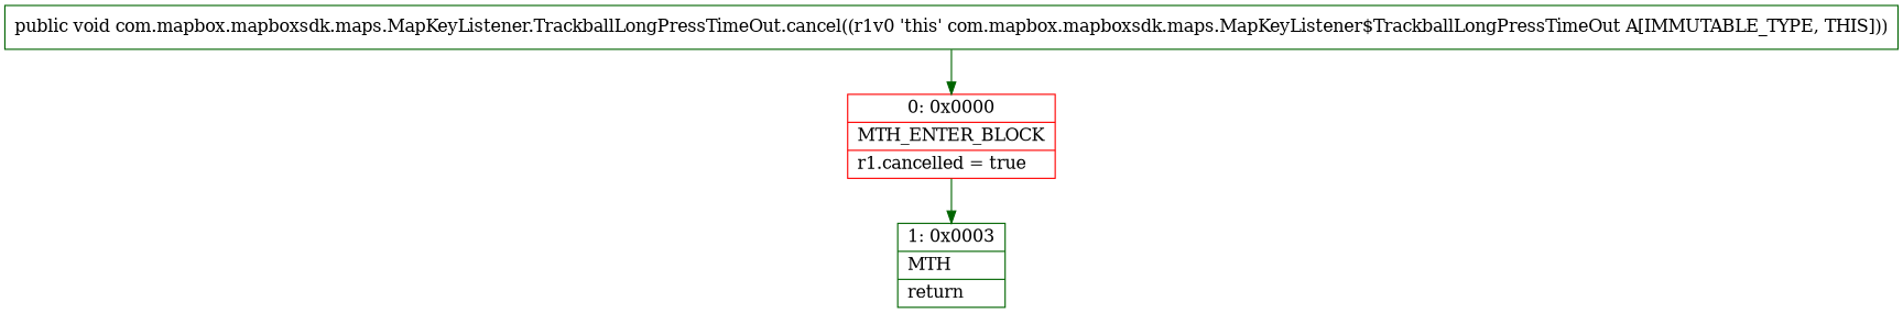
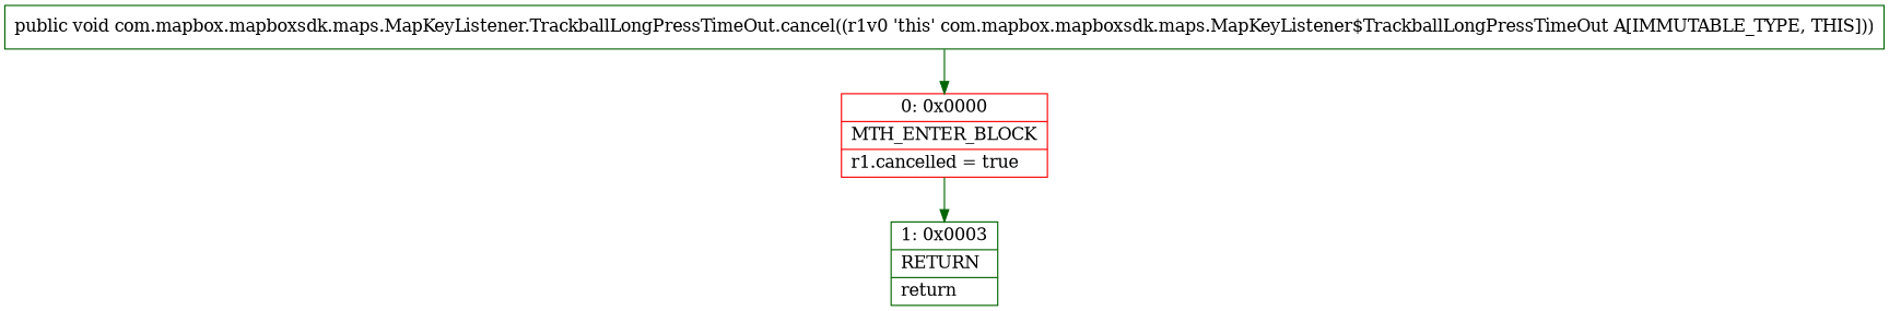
  digraph {
    node [shape=record color=darkgreen]
    edge [color=darkgreen]
    n1 [label="{0\:\ 0x0000|MTH_ENTER_BLOCK\l|r1.cancelled = true\l}" color=red]
-   n2 [label="{1\:\ 0x0003|MTH\l|return\l}"]
+   n2 [label="{1\:\ 0x0003|RETURN\l|return\l}"]
    n3 [label="{public void com.mapbox.mapboxsdk.maps.MapKeyListener.TrackballLongPressTimeOut.cancel((r1v0 'this' com.mapbox.mapboxsdk.maps.MapKeyListener$TrackballLongPressTimeOut A[IMMUTABLE_TYPE, THIS])) }"]
    n1 -> n2
    n3 -> n1
  }
